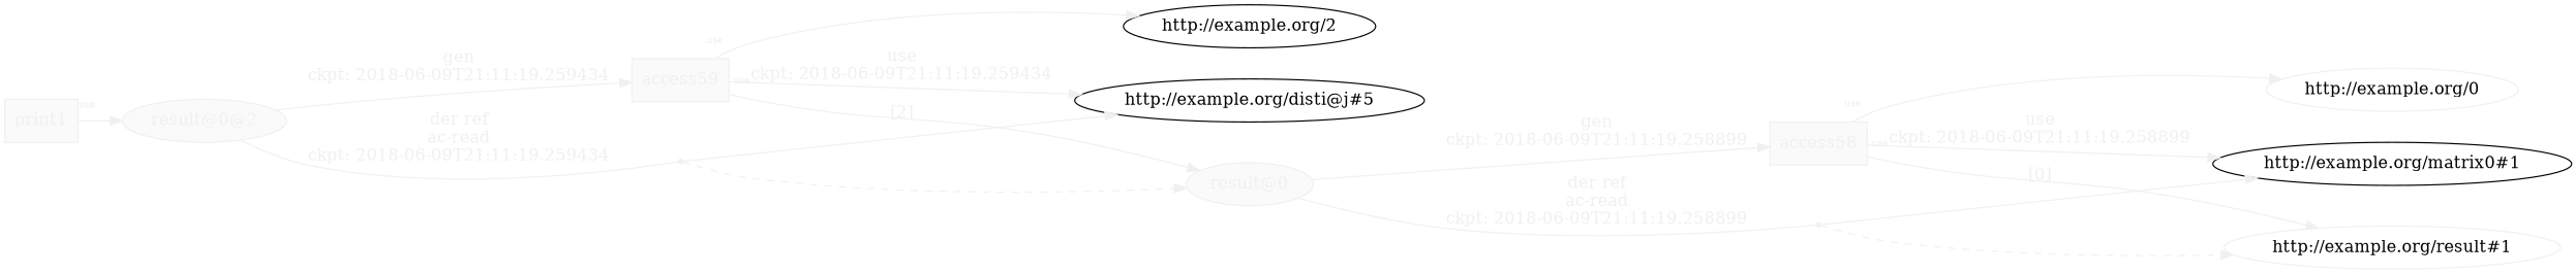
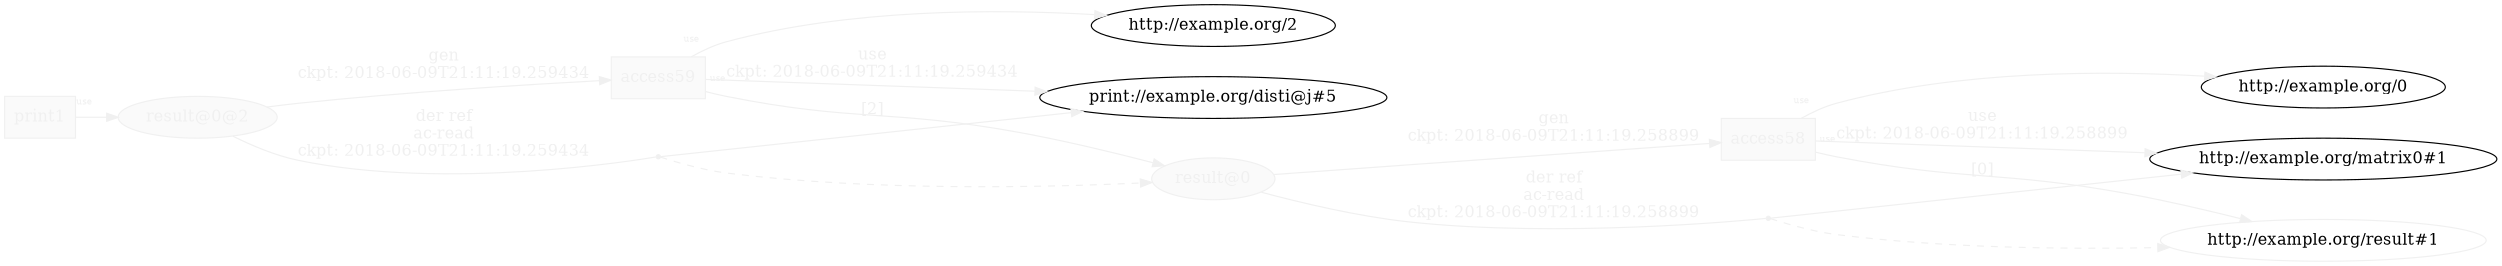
  digraph {
    rankdir=LR
    node [color="#F0F0F0" fontcolor="#F0F0F0"]
    edge [angle=60.0 color="#F0F0F0" distance=1.5 fontcolor="#F0F0F0" fontsize=14 rotation=20]
    n1 [fillcolor="#FAFAFA" label="result@0" style=filled]
    n2 [fillcolor="#FAFAFA" label=access58 shape=polygon sides=4 style=filled]
    bn0 [shape=point]
    "http://example.org/result#1" [fontcolor=""]
    "http://example.org/matrix0#1" [color="" fontcolor=""]
-   "http://example.org/0" [fontcolor=""]
+   "http://example.org/0" [color="" fontcolor=""]
    n7 [fillcolor="#FAFAFA" label="result@0@2" style=filled]
    n8 [fillcolor="#FAFAFA" label=access59 shape=polygon sides=4 style=filled]
    bn1 [shape=point]
-   "http://example.org/disti@j#5" [color="" fontcolor=""]
+   "http://example.org/disti@j#5" [label="print://example.org/disti@j#5" color="" fontcolor=""]
    "http://example.org/2" [color="" fontcolor=""]
    n12 [fillcolor="#FAFAFA" label=print1 shape=polygon sides=4 style=filled]
    n1 -> n2 [label="gen\nckpt: 2018-06-09T21:11:19.258899"]
    n1 -> bn0 [arrowhead=none label="der ref\nac-read\nckpt: 2018-06-09T21:11:19.258899"]
    n2 -> "http://example.org/result#1" [labelangle=60.0 labeldistance=1.5 labelfontsize=8 taillabel=use angle="" distance="" fontsize=""]
    n2 -> "http://example.org/matrix0#1" [label="use\nckpt: 2018-06-09T21:11:19.258899"]
    n2 -> "http://example.org/0" [labelangle=60.0 labeldistance=1.5 labelfontsize=8 taillabel=use angle="" distance="" fontsize=""]
    bn0 -> "http://example.org/result#1" [style=dashed angle="" distance="" fontsize="" rotation=""]
    bn0 -> "http://example.org/matrix0#1" [label="[0]"]
    n7 -> n8 [label="gen\nckpt: 2018-06-09T21:11:19.259434"]
    n7 -> bn1 [arrowhead=none label="der ref\nac-read\nckpt: 2018-06-09T21:11:19.259434"]
    n8 -> n1 [labelangle=60.0 labeldistance=1.5 labelfontsize=8 taillabel=use angle="" distance="" fontsize=""]
    n8 -> "http://example.org/disti@j#5" [label="use\nckpt: 2018-06-09T21:11:19.259434"]
    n8 -> "http://example.org/2" [labelangle=60.0 labeldistance=1.5 labelfontsize=8 taillabel=use angle="" distance="" fontsize=""]
    bn1 -> n1 [style=dashed angle="" distance="" fontsize="" rotation=""]
    bn1 -> "http://example.org/disti@j#5" [label="[2]"]
    n12 -> n7 [labelangle=60.0 labeldistance=1.5 labelfontsize=8 taillabel=use angle="" distance="" fontsize=""]
  }
